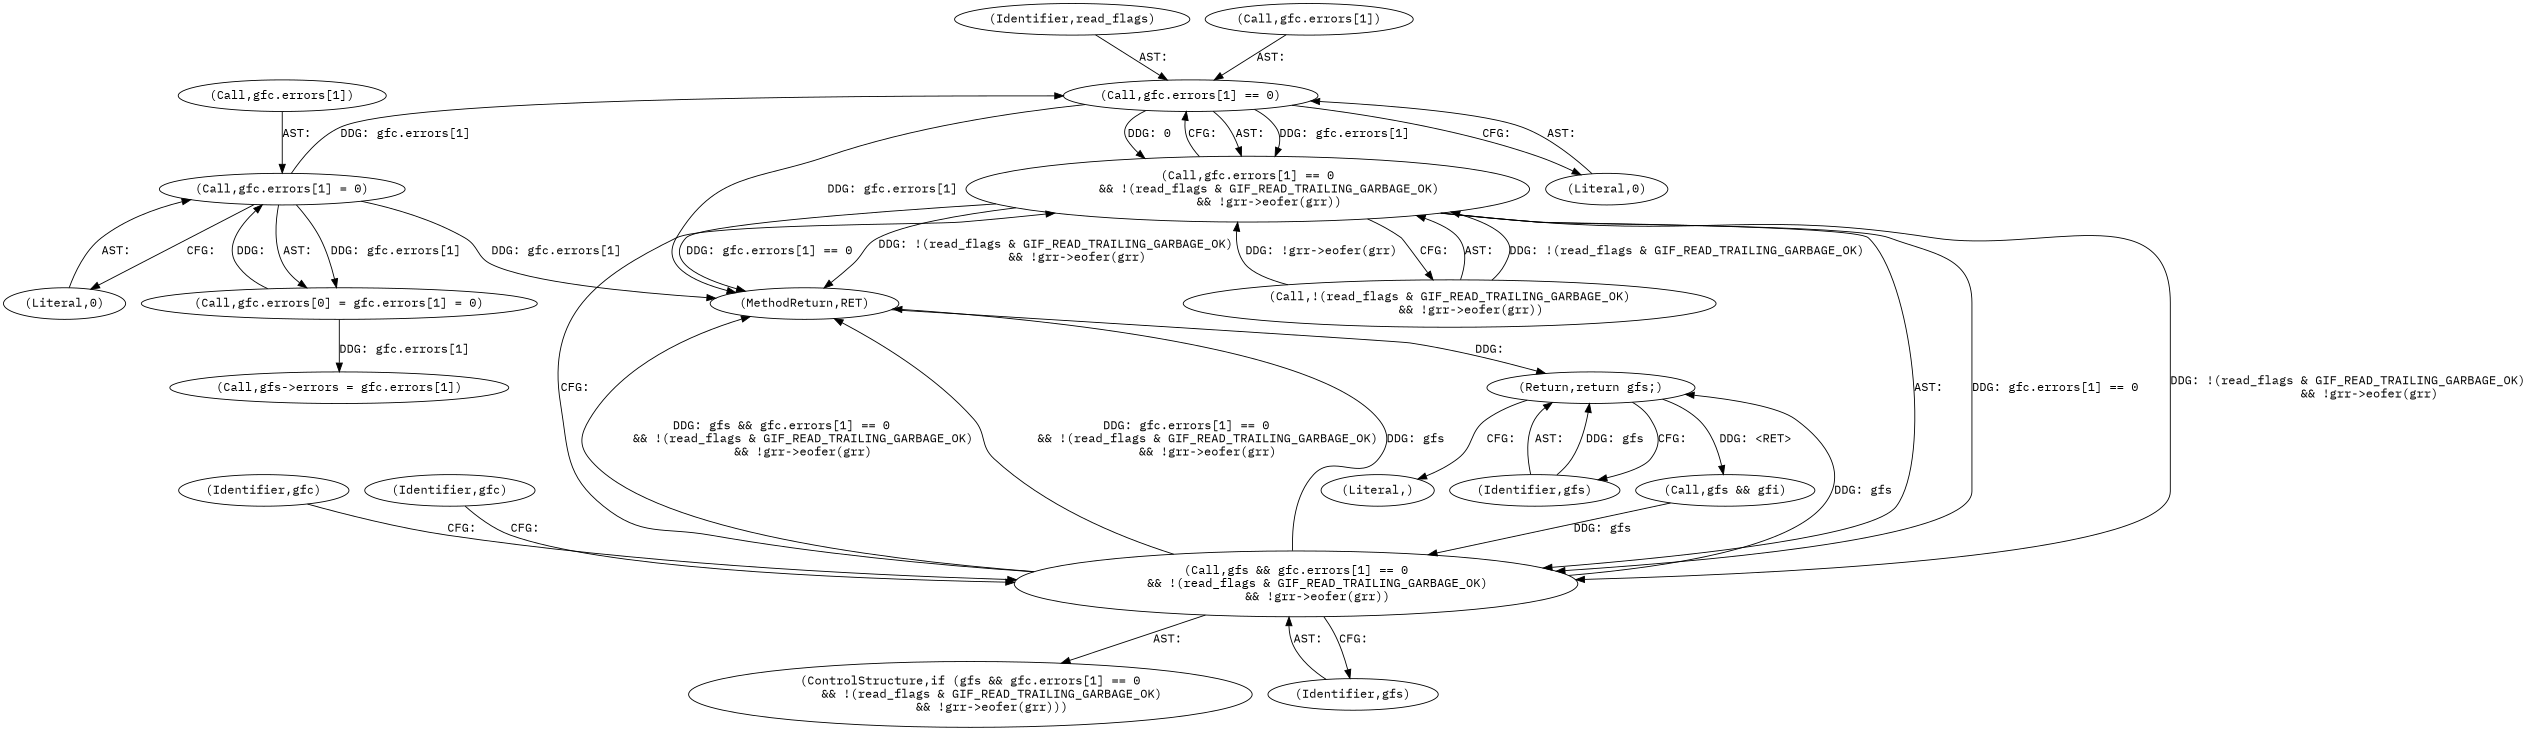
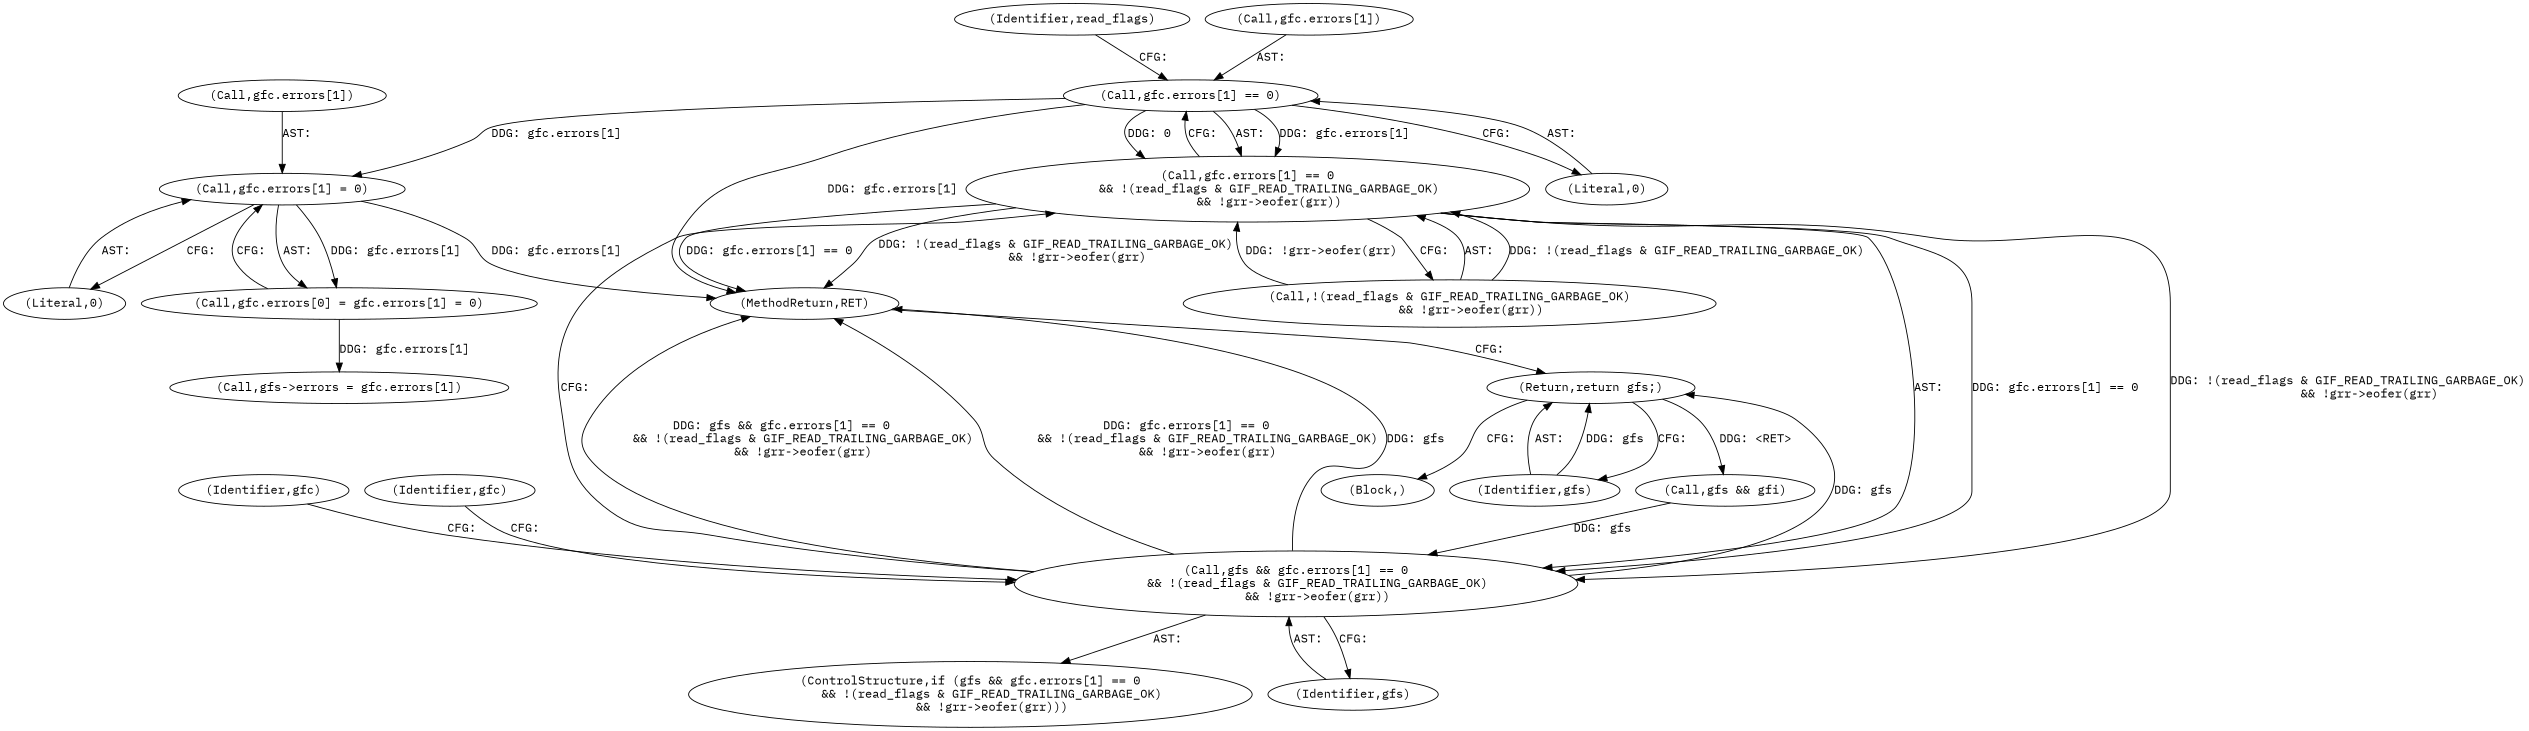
  digraph {
    fontname="IBM Plex Mono"
    node [fontname="IBM Plex Mono"]
    edge [fontname="IBM Plex Mono"]
    n1 [label="(Call,gfc.errors[1] == 0)"]
    n2 [label="(Call,gfc.errors[1] == 0\n      && !(read_flags & GIF_READ_TRAILING_GARBAGE_OK)\n      && !grr->eofer(grr))"]
    n3 [label="(MethodReturn,RET)"]
    n4 [label="(Literal,0)"]
    n5 [label="(Call,gfs && gfc.errors[1] == 0\n      && !(read_flags & GIF_READ_TRAILING_GARBAGE_OK)\n      && !grr->eofer(grr))"]
    n6 [label="(Call,!(read_flags & GIF_READ_TRAILING_GARBAGE_OK)\n      && !grr->eofer(grr))"]
    n7 [label="(Return,return gfs;)"]
    n8 [label="(Call,gfc.errors[1] = 0)"]
    n9 [label="(Literal,0)"]
    n10 [label="(Call,gfc.errors[0] = gfc.errors[1] = 0)"]
    n11 [label="(Call,gfs->errors = gfc.errors[1])"]
    n12 [label="(ControlStructure,if (gfs && gfc.errors[1] == 0\n      && !(read_flags & GIF_READ_TRAILING_GARBAGE_OK)\n      && !grr->eofer(grr)))"]
    n13 [label="(Identifier,gfs)"]
    n14 [label="(Identifier,gfs)"]
-   n15 [label="(Literal,)"]
+   n15 [label="(Block,)"]
    n16 [label="(Call,gfs && gfi)"]
    n17 [label="(Identifier,gfc)"]
    n18 [label="(Identifier,read_flags)"]
    n19 [label="(Identifier,gfc)"]
    n20 [label="(Call,gfc.errors[1])"]
    n21 [label="(Call,gfc.errors[1])"]
    n1 -> n2 [label="AST: "]
    n1 -> n2 [label="DDG: gfc.errors[1]"]
    n1 -> n2 [label="DDG: 0"]
    n1 -> n3 [label="DDG: gfc.errors[1]"]
    n1 -> n4 [label="CFG: "]
    n2 -> n1 [label="CFG: "]
    n2 -> n3 [label="DDG: gfc.errors[1] == 0"]
    n2 -> n3 [label="DDG: !(read_flags & GIF_READ_TRAILING_GARBAGE_OK)\n      && !grr->eofer(grr)"]
    n2 -> n5 [label="AST: "]
    n2 -> n5 [label="DDG: gfc.errors[1] == 0"]
    n2 -> n5 [label="DDG: !(read_flags & GIF_READ_TRAILING_GARBAGE_OK)\n      && !grr->eofer(grr)"]
    n2 -> n6 [label="CFG: "]
-   n3 -> n7 [label="DDG: "]
+   n3 -> n7 [label="CFG: "]
    n4 -> n1 [label="AST: "]
    n5 -> n2 [label="CFG: "]
    n5 -> n3 [label="DDG: gfs && gfc.errors[1] == 0\n      && !(read_flags & GIF_READ_TRAILING_GARBAGE_OK)\n      && !grr->eofer(grr)"]
    n5 -> n3 [label="DDG: gfc.errors[1] == 0\n      && !(read_flags & GIF_READ_TRAILING_GARBAGE_OK)\n      && !grr->eofer(grr)"]
    n5 -> n3 [label="DDG: gfs"]
    n5 -> n7 [label="DDG: gfs"]
    n5 -> n12 [label="AST: "]
    n5 -> n13 [label="CFG: "]
    n6 -> n2 [label="AST: "]
    n6 -> n2 [label="DDG: !(read_flags & GIF_READ_TRAILING_GARBAGE_OK)"]
    n6 -> n2 [label="DDG: !grr->eofer(grr)"]
    n7 -> n14 [label="CFG: "]
    n7 -> n15 [label="CFG: "]
    n7 -> n16 [label="DDG: <RET>"]
-   n8 -> n1 [label="DDG: gfc.errors[1]"]
+   n1 -> n8 [label="DDG: gfc.errors[1]"]
    n8 -> n3 [label="DDG: gfc.errors[1]"]
    n8 -> n9 [label="CFG: "]
    n8 -> n10 [label="AST: "]
    n8 -> n10 [label="DDG: gfc.errors[1]"]
    n9 -> n8 [label="AST: "]
-   n10 -> n8 [label="DDG: "]
+   n10 -> n8 [label="CFG: "]
    n10 -> n11 [label="DDG: gfc.errors[1]"]
    n13 -> n5 [label="AST: "]
    n14 -> n7 [label="AST: "]
    n14 -> n7 [label="DDG: gfs"]
    n16 -> n5 [label="DDG: gfs"]
    n17 -> n5 [label="CFG: "]
-   n18 -> n1 [label="AST: "]
+   n18 -> n1 [label="CFG: "]
    n19 -> n5 [label="CFG: "]
    n20 -> n1 [label="AST: "]
    n21 -> n8 [label="AST: "]
  }
